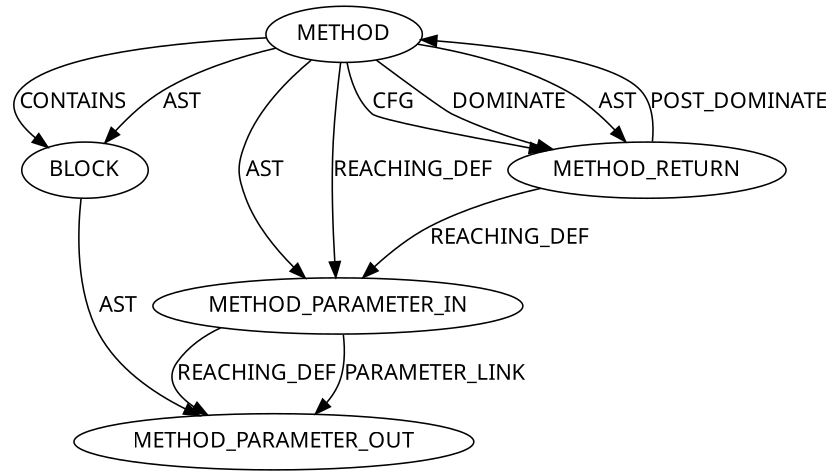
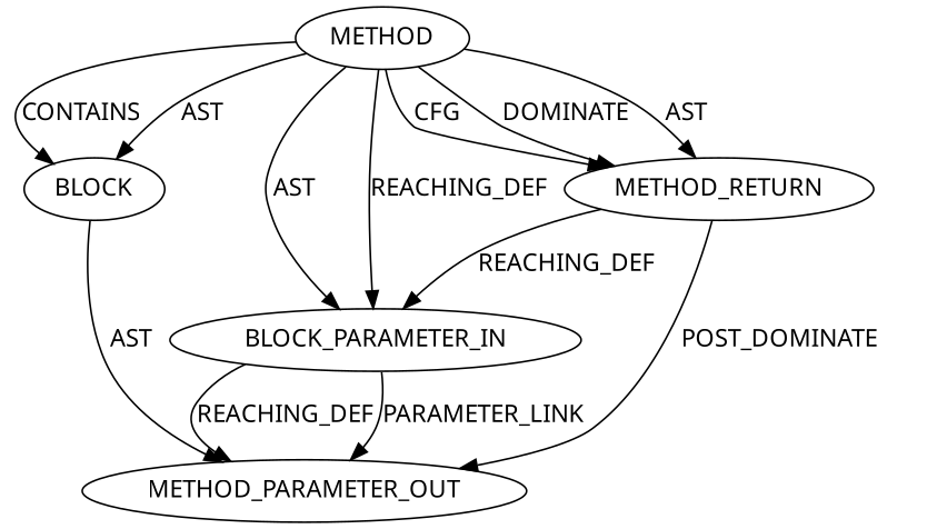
  digraph {
    fontname="Noto Sans"
    node [CODE="<empty>" ORDER=1 fontname="Noto Sans" TYPE_FULL_NAME=ANY EVALUATION_STRATEGY=BY_VALUE]
    edge [fontname="Noto Sans"]
    n1 [AST_PARENT_FULL_NAME="<global>" AST_PARENT_TYPE=NAMESPACE_BLOCK FILENAME="file_code_old-97bf6f81-tipc_buf_append-145.c" FULL_NAME="file_code_old-97bf6f81-tipc_buf_append-145.c:44:44:BUF_ALIGN:1" IS_EXTERNAL=true LINE_NUMBER=44 LINE_NUMBER_END=44 NAME=BUF_ALIGN ORDER=0 label=METHOD TYPE_FULL_NAME="" EVALUATION_STRATEGY=""]
    n2 [ARGUMENT_INDEX=1 label=BLOCK EVALUATION_STRATEGY=""]
-   n3 [CODE=p1 INDEX=1 IS_VARIADIC=false NAME=p1 label=METHOD_PARAMETER_IN]
+   n3 [CODE=p1 INDEX=1 IS_VARIADIC=false NAME=p1 label=BLOCK_PARAMETER_IN]
    n4 [CODE=RET ORDER=2 label=METHOD_RETURN]
    n5 [CODE=p1 INDEX=1 IS_VARIADIC=false NAME=p1 label=METHOD_PARAMETER_OUT]
    n1 -> n2 [label=CONTAINS]
    n1 -> n2 [label=AST]
    n1 -> n3 [label=AST]
    n1 -> n3 [label=REACHING_DEF]
    n1 -> n4 [label=CFG]
    n1 -> n4 [label=DOMINATE]
    n1 -> n4 [label=AST]
    n2 -> n5 [label=AST]
    n3 -> n5 [VARIABLE=p1 label=REACHING_DEF]
    n3 -> n5 [label=PARAMETER_LINK]
-   n4 -> n1 [label=POST_DOMINATE]
+   n4 -> n5 [label=POST_DOMINATE]
    n4 -> n3 [VARIABLE=p1 label=REACHING_DEF]
  }
